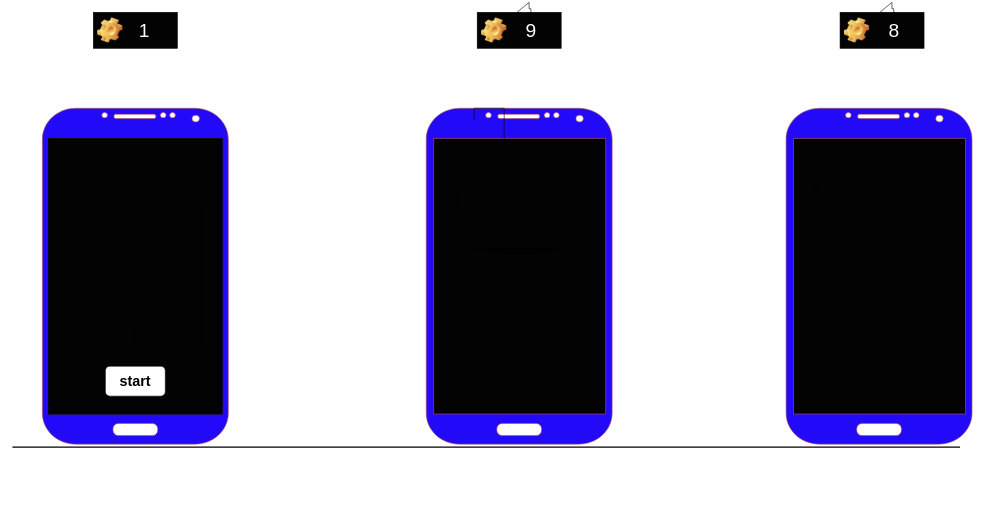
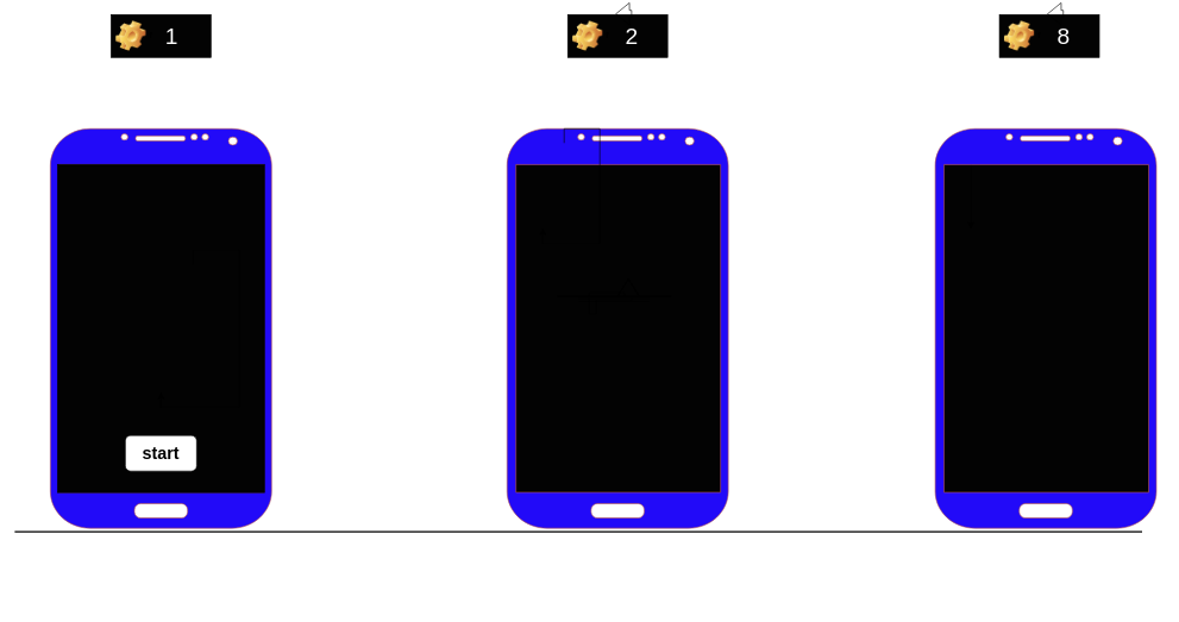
  <mxCell id="0" />
  <mxCell id="1" parent="0" />
  <mxCell id="2" value="" style="group" vertex="1" connectable="0" parent="1"><mxGeometry x="700" y="180" width="330" height="560" as="geometry" /></mxCell>
  <mxCell id="3" value="" style="shape=ext;double=1;rounded=0;whiteSpace=wrap;html=1;fillColor=#030303;movable=1;resizable=1;rotatable=1;deletable=1;editable=1;locked=0;connectable=1;" vertex="1" parent="2"><mxGeometry x="20" y="50" width="290" height="460" as="geometry" /></mxCell>
  <mxCell id="4" value="" style="shape=image;html=1;verticalAlign=top;verticalLabelPosition=bottom;labelBackgroundColor=#ffffff;imageAspect=0;aspect=fixed;image=https://cdn2.iconfinder.com/data/icons/boxicons-solid-vol-2/24/bxs-planet-128.png;movable=1;resizable=1;rotatable=1;deletable=1;editable=1;locked=0;connectable=1;" vertex="1" parent="2"><mxGeometry y="20" width="120" height="120" as="geometry" /></mxCell>
  <mxCell id="5" value="" style="shape=image;html=1;verticalAlign=top;verticalLabelPosition=bottom;labelBackgroundColor=#ffffff;imageAspect=0;aspect=fixed;image=https://cdn2.iconfinder.com/data/icons/boxicons-solid-vol-2/24/bxs-planet-128.png;movable=1;resizable=1;rotatable=1;deletable=1;editable=1;locked=0;connectable=1;" vertex="1" parent="2"><mxGeometry x="210" y="120" width="120" height="120" as="geometry" /></mxCell>
  <mxCell id="6" value="" style="shape=image;html=1;verticalAlign=top;verticalLabelPosition=bottom;labelBackgroundColor=#ffffff;imageAspect=0;aspect=fixed;image=https://cdn2.iconfinder.com/data/icons/boxicons-solid-vol-2/24/bxs-planet-128.png;movable=1;resizable=1;rotatable=1;deletable=1;editable=1;locked=0;connectable=1;" vertex="1" parent="2"><mxGeometry y="270" width="120" height="120" as="geometry" /></mxCell>
  <mxCell id="7" value="" style="shape=image;html=1;verticalAlign=top;verticalLabelPosition=bottom;labelBackgroundColor=#ffffff;imageAspect=0;aspect=fixed;image=https://cdn2.iconfinder.com/data/icons/boxicons-solid-vol-2/24/bxs-planet-128.png;movable=1;resizable=1;rotatable=1;deletable=1;editable=1;locked=0;connectable=1;" vertex="1" parent="2"><mxGeometry x="210" y="390" width="120" height="120" as="geometry" /></mxCell>
  <mxCell id="8" value="" style="verticalLabelPosition=bottom;verticalAlign=top;html=1;shadow=0;dashed=0;strokeWidth=1;shape=mxgraph.android.phone2;strokeColor=#b85450;fillColor=#220AF8;movable=1;resizable=1;rotatable=1;deletable=1;editable=1;locked=0;connectable=1;perimeterSpacing=10;" vertex="1" parent="2"><mxGeometry x="10" width="310" height="560" as="geometry" /></mxCell>
  <mxCell id="9" style="edgeStyle=orthogonalEdgeStyle;rounded=0;orthogonalLoop=1;jettySize=auto;html=1;exitX=0.75;exitY=0;exitDx=0;exitDy=0;fontFamily=Helvetica;fontSize=12;fontColor=default;movable=1;resizable=1;rotatable=1;deletable=1;editable=1;locked=0;connectable=1;" edge="1" parent="2" source="4" target="4"><mxGeometry relative="1" as="geometry" /></mxCell>
  <mxCell id="10" value="" style="group" vertex="1" connectable="0" parent="1"><mxGeometry x="795" y="20" width="140" height="60" as="geometry" /></mxCell>
  <mxCell id="11" value="f" style="label;whiteSpace=wrap;html=1;image=img/clipart/Gear_128x128.png;rounded=0;strokeColor=default;fontFamily=Helvetica;fontSize=12;fontColor=default;fillColor=#030303;" vertex="1" parent="10"><mxGeometry width="140" height="60" as="geometry" /></mxCell>
- <mxCell id="12" value="9" style="text;html=1;strokeColor=none;fillColor=none;align=center;verticalAlign=middle;whiteSpace=wrap;rounded=0;fontSize=32;fontFamily=Helvetica;fontColor=#FFFFFF;perimeterSpacing=16;strokeWidth=7;" vertex="1" parent="10"><mxGeometry x="60" y="15" width="60" height="30" as="geometry" /></mxCell>
+ <mxCell id="12" value="2" style="text;html=1;strokeColor=none;fillColor=none;align=center;verticalAlign=middle;whiteSpace=wrap;rounded=0;fontSize=32;fontFamily=Helvetica;fontColor=#FFFFFF;perimeterSpacing=16;strokeWidth=7;" vertex="1" parent="10"><mxGeometry x="60" y="15" width="60" height="30" as="geometry" /></mxCell>
  <mxCell id="13" style="edgeStyle=none;shape=flexArrow;rounded=0;orthogonalLoop=1;jettySize=auto;html=1;exitX=0.5;exitY=0;exitDx=0;exitDy=0;entryX=0.25;entryY=0;entryDx=0;entryDy=0;fontFamily=Helvetica;fontSize=12;fontColor=#FFFFFF;" edge="1" parent="10" source="12" target="12"><mxGeometry relative="1" as="geometry" /></mxCell>
  <mxCell id="14" value="" style="group" vertex="1" connectable="0" parent="1"><mxGeometry x="155" y="20" width="140" height="60" as="geometry" /></mxCell>
  <mxCell id="15" value="f" style="label;whiteSpace=wrap;html=1;image=img/clipart/Gear_128x128.png;rounded=0;strokeColor=default;fontFamily=Helvetica;fontSize=12;fontColor=default;fillColor=#030303;" vertex="1" parent="14"><mxGeometry width="140" height="60" as="geometry" /></mxCell>
  <mxCell id="16" value="1" style="text;html=1;strokeColor=none;fillColor=none;align=center;verticalAlign=middle;whiteSpace=wrap;rounded=0;fontSize=32;fontFamily=Helvetica;fontColor=#FFFFFF;perimeterSpacing=16;strokeWidth=7;" vertex="1" parent="14"><mxGeometry x="55" y="15" width="60" height="30" as="geometry" /></mxCell>
  <mxCell id="17" value="" style="group" vertex="1" connectable="0" parent="1"><mxGeometry x="1300" y="180" width="330" height="560" as="geometry" /></mxCell>
  <mxCell id="18" value="" style="shape=ext;double=1;rounded=0;whiteSpace=wrap;html=1;fillColor=#030303;movable=1;resizable=1;rotatable=1;deletable=1;editable=1;locked=0;connectable=1;" vertex="1" parent="17"><mxGeometry x="20" y="50" width="290" height="460" as="geometry" /></mxCell>
  <mxCell id="19" style="edgeStyle=orthogonalEdgeStyle;rounded=0;orthogonalLoop=1;jettySize=auto;html=1;exitX=0.75;exitY=0;exitDx=0;exitDy=0;fontFamily=Helvetica;fontSize=12;fontColor=default;movable=1;resizable=1;rotatable=1;deletable=1;editable=1;locked=0;connectable=1;" edge="1" parent="17"><mxGeometry relative="1" as="geometry"><mxPoint x="90" y="20" as="sourcePoint" /><mxPoint x="60.0" y="140" as="targetPoint" /></mxGeometry></mxCell>
  <mxCell id="20" value="" style="verticalLabelPosition=bottom;verticalAlign=top;html=1;shadow=0;dashed=0;strokeWidth=1;shape=mxgraph.android.phone2;strokeColor=#b85450;fillColor=#220AF8;movable=1;resizable=1;rotatable=1;deletable=1;editable=1;locked=0;connectable=1;perimeterSpacing=10;" vertex="1" parent="17"><mxGeometry x="10" width="310" height="560" as="geometry" /></mxCell>
  <mxCell id="21" value="" style="shape=link;html=1;rounded=0;fontFamily=Helvetica;fontSize=12;fontColor=#FFFFFF;" edge="1" parent="1"><mxGeometry width="100" relative="1" as="geometry"><mxPoint x="810" y="420" as="sourcePoint" /><mxPoint x="910" y="420" as="targetPoint" /></mxGeometry></mxCell>
  <mxCell id="22" value="" style="line;strokeWidth=2;html=1;rounded=0;fontFamily=Helvetica;fontSize=12;fontColor=#FFFFFF;fillColor=none;gradientColor=none;" vertex="1" parent="1"><mxGeometry x="780" y="410" width="160" height="10" as="geometry" /></mxCell>
  <mxCell id="23" value="" style="line;strokeWidth=2;html=1;rounded=0;fontFamily=Helvetica;fontSize=12;fontColor=#FFFFFF;fillColor=none;gradientColor=none;" vertex="1" parent="1"><mxGeometry x="20" y="640" width="1580" height="210" as="geometry" /></mxCell>
  <mxCell id="24" value="" style="group" vertex="1" connectable="0" parent="1"><mxGeometry x="70" y="180" width="310" height="560" as="geometry" /></mxCell>
  <mxCell id="25" value="" style="verticalLabelPosition=bottom;verticalAlign=top;html=1;shadow=0;dashed=0;strokeWidth=1;shape=mxgraph.android.phone2;strokeColor=#b85450;fillColor=#220AF8;movable=1;resizable=1;rotatable=1;deletable=1;editable=1;locked=0;connectable=1;" vertex="1" parent="24"><mxGeometry width="310" height="560" as="geometry" /></mxCell>
  <mxCell id="26" value="" style="group;movable=1;resizable=1;rotatable=1;deletable=1;editable=1;locked=0;connectable=1;" vertex="1" connectable="0" parent="24"><mxGeometry x="10" y="50" width="290" height="460" as="geometry" /></mxCell>
  <mxCell id="27" value="" style="shape=ext;double=1;rounded=0;whiteSpace=wrap;html=1;fillColor=#030303;movable=1;resizable=1;rotatable=1;deletable=1;editable=1;locked=0;connectable=1;" vertex="1" parent="26"><mxGeometry width="290" height="460" as="geometry" /></mxCell>
  <mxCell id="28" value="" style="group;movable=1;resizable=1;rotatable=1;deletable=1;editable=1;locked=0;connectable=1;" vertex="1" connectable="0" parent="26"><mxGeometry x="95" y="380" width="100" height="50" as="geometry" /></mxCell>
  <mxCell id="29" value="" style="rounded=1;whiteSpace=wrap;html=1;movable=1;resizable=1;rotatable=1;deletable=1;editable=1;locked=0;connectable=1;" vertex="1" parent="28"><mxGeometry width="100" height="50" as="geometry" /></mxCell>
  <mxCell id="30" value="&lt;h1&gt;start&lt;/h1&gt;" style="text;html=1;strokeColor=none;fillColor=none;align=center;verticalAlign=middle;whiteSpace=wrap;rounded=0;movable=1;resizable=1;rotatable=1;deletable=1;editable=1;locked=0;connectable=1;" vertex="1" parent="28"><mxGeometry x="20" y="10" width="60" height="30" as="geometry" /></mxCell>
  <mxCell id="31" value="" style="group;movable=1;resizable=1;rotatable=1;deletable=1;editable=1;locked=0;connectable=1;" vertex="1" connectable="0" parent="26"><mxGeometry x="55" y="140" width="180" height="180" as="geometry" /></mxCell>
  <mxCell id="32" value="" style="shape=image;html=1;verticalAlign=top;verticalLabelPosition=bottom;labelBackgroundColor=#ffffff;imageAspect=0;aspect=fixed;image=https://cdn2.iconfinder.com/data/icons/boxicons-solid-vol-2/24/bxs-planet-128.png;movable=1;resizable=1;rotatable=1;deletable=1;editable=1;locked=0;connectable=1;" vertex="1" parent="31"><mxGeometry width="180" height="180" as="geometry" /></mxCell>
  <mxCell id="33" style="edgeStyle=orthogonalEdgeStyle;rounded=0;orthogonalLoop=1;jettySize=auto;html=1;exitX=0.75;exitY=0;exitDx=0;exitDy=0;fontFamily=Helvetica;fontSize=12;fontColor=default;movable=1;resizable=1;rotatable=1;deletable=1;editable=1;locked=0;connectable=1;" edge="1" parent="31" source="32" target="32"><mxGeometry relative="1" as="geometry" /></mxCell>
  <mxCell id="34" value="" style="edgeStyle=elbowEdgeStyle;elbow=vertical;endArrow=classic;html=1;curved=0;rounded=0;endSize=8;startSize=8;fontFamily=Helvetica;fontSize=12;fontColor=#FFFFFF;shape=flexArrow;" edge="1" parent="1"><mxGeometry width="50" height="50" relative="1" as="geometry"><mxPoint x="830" y="440" as="sourcePoint" /><mxPoint x="880" y="390" as="targetPoint" /></mxGeometry></mxCell>
  <mxCell id="35" value="" style="group" vertex="1" connectable="0" parent="1"><mxGeometry x="1400" y="20" width="140" height="60" as="geometry" /></mxCell>
  <mxCell id="36" value="f" style="label;whiteSpace=wrap;html=1;image=img/clipart/Gear_128x128.png;rounded=0;strokeColor=default;fontFamily=Helvetica;fontSize=12;fontColor=default;fillColor=#030303;" vertex="1" parent="35"><mxGeometry width="140" height="60" as="geometry" /></mxCell>
  <mxCell id="37" value="8" style="text;html=1;strokeColor=none;fillColor=none;align=center;verticalAlign=middle;whiteSpace=wrap;rounded=0;fontSize=32;fontFamily=Helvetica;fontColor=#FFFFFF;perimeterSpacing=16;strokeWidth=7;" vertex="1" parent="35"><mxGeometry x="60" y="15" width="60" height="30" as="geometry" /></mxCell>
  <mxCell id="38" style="edgeStyle=none;shape=flexArrow;rounded=0;orthogonalLoop=1;jettySize=auto;html=1;exitX=0.5;exitY=0;exitDx=0;exitDy=0;entryX=0.25;entryY=0;entryDx=0;entryDy=0;fontFamily=Helvetica;fontSize=12;fontColor=#FFFFFF;" edge="1" parent="35" source="37" target="37"><mxGeometry relative="1" as="geometry" /></mxCell>
